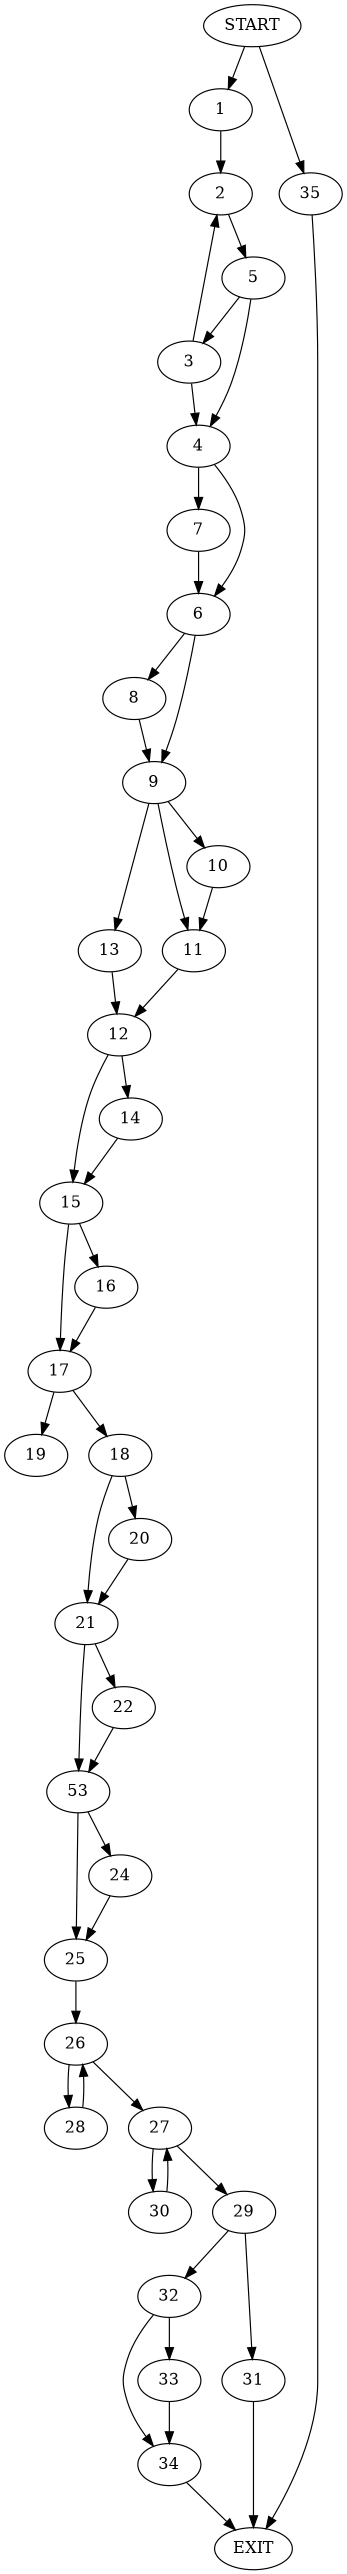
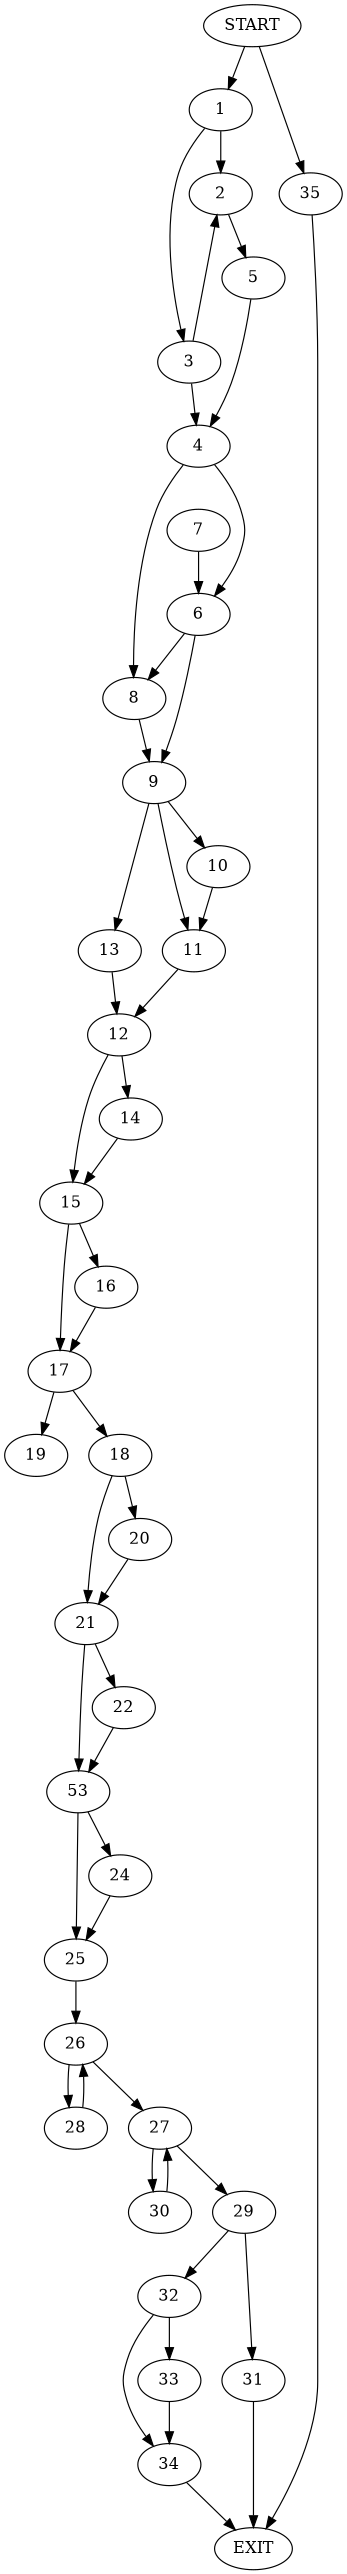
  digraph {
    n1 [label=START]
    1
    35
    2
    3
    n6 [label=EXIT]
    5
    4
    6
    7
    8
    9
    10
    11
    13
    12
    14
    15
    16
    17
    18
    19
    20
    21
    22
    n26 [label=53]
    24
    25
    26
    27
    28
    29
    30
    31
    32
    33
    34
    n1 -> 1
    n1 -> 35
    1 -> 2
-   5 -> 3
+   1 -> 3
    35 -> n6
    2 -> 5
    3 -> 2
    3 -> 4
    5 -> 4
    4 -> 6
-   4 -> 7
+   4 -> 8
    6 -> 8
    6 -> 9
    7 -> 6
    8 -> 9
    9 -> 10
    9 -> 11
    9 -> 13
    10 -> 11
    11 -> 12
    13 -> 12
    12 -> 14
    12 -> 15
    14 -> 15
    15 -> 16
    15 -> 17
    16 -> 17
    17 -> 18
    17 -> 19
    18 -> 20
    18 -> 21
    20 -> 21
    21 -> 22
    21 -> n26
    22 -> n26
    n26 -> 24
    n26 -> 25
    24 -> 25
    25 -> 26
    26 -> 27
    26 -> 28
    27 -> 29
    27 -> 30
    28 -> 26
    29 -> 31
    29 -> 32
    30 -> 27
    31 -> n6
    32 -> 33
    32 -> 34
    33 -> 34
    34 -> n6
  }
